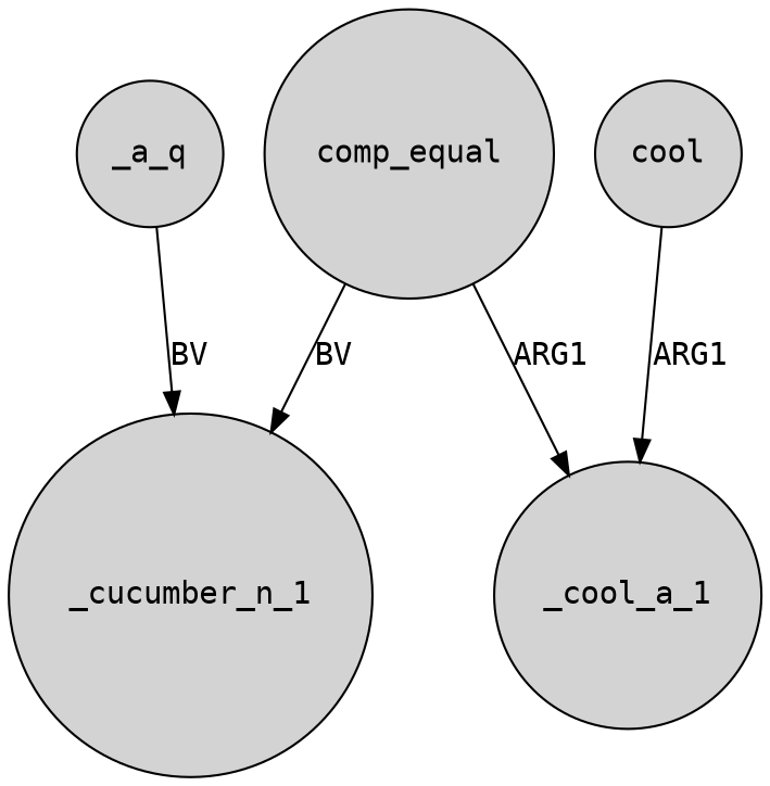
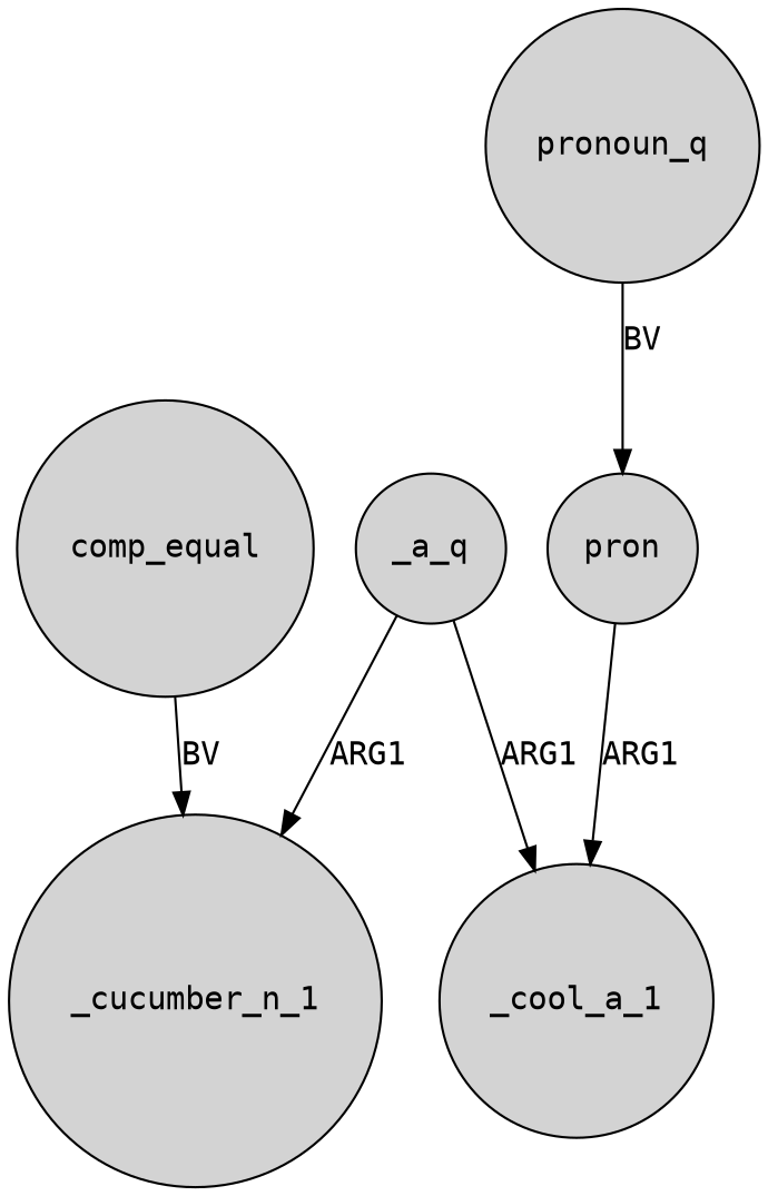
  digraph {
    fontname="DejaVu Sans Mono"
    node [fontname="DejaVu Sans Mono" shape=circle style=filled]
    edge [fontname="DejaVu Sans Mono"]
    _a_q
    _cucumber_n_1
    comp_equal
    _cool_a_1
-   pron [label=cool]
-   _a_q -> _cucumber_n_1 [label=BV]
+   pron
+   pronoun_q
+   _a_q -> _cucumber_n_1 [label=ARG1]
    comp_equal -> _cucumber_n_1 [label=BV]
-   comp_equal -> _cool_a_1 [label=ARG1]
+   _a_q -> _cool_a_1 [label=ARG1]
    pron -> _cool_a_1 [label=ARG1]
+   pronoun_q -> pron [label=BV]
  }
